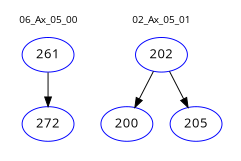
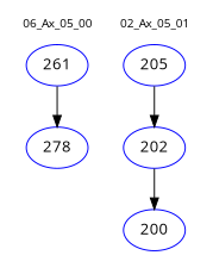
  digraph {
    fontname="Open Sans"
    node [color=blue fontname="Open Sans"]
    edge [color=black fontname="Open Sans"]
    n1 [label=261]
-   n2 [label=272]
+   n2 [label=278]
    n3 [label=202]
    n4 [label=200]
    n5 [label=205]
    subgraph cluster_1 {
      color=white
      fontsize=10
      label="06_Ax_05_00"
      n1
      n2
    }
    subgraph cluster_2 {
      color=white
      fontsize=10
      label="02_Ax_05_01"
      n3
      n4
      n5
    }
    n1 -> n2
    n3 -> n4
-   n3 -> n5
+   n5 -> n3
  }
